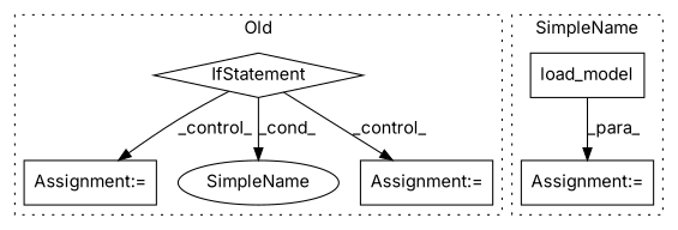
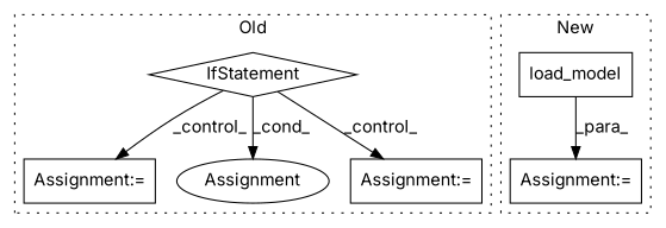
  digraph {
    fontname=Inter
    node [a=7 fontname=Inter l=1 shape=box]
    edge [fontname=Inter]
    n1 [a=25 l="4,2" label=IfStatement s="5421,5438" shape=diamond]
    n2 [label="Assignment:=" s=5624]
-   n3 [a=42 label=SimpleName shape=ellipse l=""]
+   n3 [a=42 label=Assignment shape=ellipse l=""]
    n4 [label="Assignment:=" s=5460]
    n5 [a=32 l="11,1" label=load_model s="4751,4819"]
    n6 [label="Assignment:=" s=4743]
    subgraph cluster_1 {
      label=Old
      style=dotted
      n1
      n2
      n3
      n4
    }
    subgraph cluster_2 {
-     label=SimpleName
+     label=New
      style=dotted
      n5
      n6
    }
    n1 -> n2 [label=_control_]
    n1 -> n3 [label=_cond_]
    n1 -> n4 [label=_control_]
    n5 -> n6 [label=_para_]
  }
